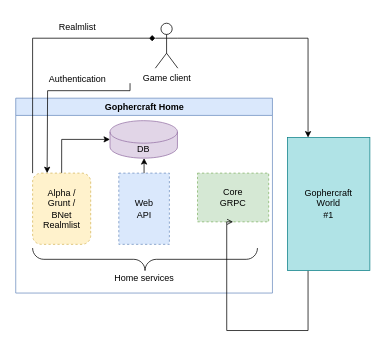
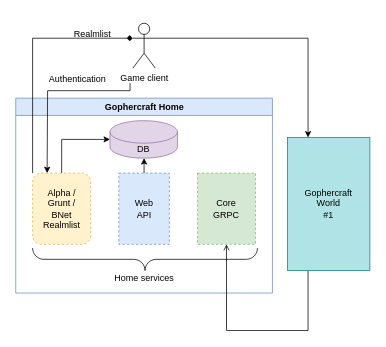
  <mxCell id="0" />
  <mxCell id="1" parent="0" />
  <mxCell id="2" style="edgeStyle=orthogonalEdgeStyle;rounded=0;orthogonalLoop=1;jettySize=auto;html=1;exitX=1;exitY=0.333;exitDx=0;exitDy=0;exitPerimeter=0;entryX=0.25;entryY=0;entryDx=0;entryDy=0;" parent="1" source="3" target="17" edge="1"><mxGeometry relative="1" as="geometry" /></mxCell>
- <mxCell id="3" value="&lt;div&gt;Game client&lt;/div&gt;&lt;div&gt;&lt;br&gt;&lt;/div&gt;" style="shape=umlActor;verticalLabelPosition=bottom;verticalAlign=top;html=1;outlineConnect=0;" parent="1" vertex="1"><mxGeometry x="206.75" y="30" width="30" height="60" as="geometry" /></mxCell>
+ <mxCell id="3" value="&lt;div&gt;Game client&lt;/div&gt;&lt;div&gt;&lt;br&gt;&lt;/div&gt;" style="shape=umlActor;verticalLabelPosition=bottom;verticalAlign=top;html=1;outlineConnect=0;" parent="1" vertex="1"><mxGeometry x="176.75" y="30" width="30" height="60" as="geometry" /></mxCell>
  <mxCell id="4" value="Gophercraft Home" style="swimlane;whiteSpace=wrap;html=1;fillColor=#dae8fc;strokeColor=#6c8ebf;" parent="1" vertex="1"><mxGeometry x="20.5" y="130" width="342.5" height="260" as="geometry" /></mxCell>
  <mxCell id="5" value="DB" style="shape=cylinder3;whiteSpace=wrap;html=1;boundedLbl=1;backgroundOutline=1;size=15;fillColor=#e1d5e7;strokeColor=#9673a6;" parent="4" vertex="1"><mxGeometry x="125.75" y="30" width="90" height="50" as="geometry" /></mxCell>
  <mxCell id="6" style="edgeStyle=orthogonalEdgeStyle;rounded=0;orthogonalLoop=1;jettySize=auto;html=1;exitX=0.5;exitY=0;exitDx=0;exitDy=0;entryX=0;entryY=0.5;entryDx=0;entryDy=0;entryPerimeter=0;" parent="4" source="11" target="5" edge="1"><mxGeometry relative="1" as="geometry" /></mxCell>
  <mxCell id="7" value="&lt;div&gt;Web&lt;/div&gt;&lt;div&gt;API&lt;br&gt;&lt;/div&gt;" style="rounded=0;whiteSpace=wrap;html=1;fillColor=#dae8fc;strokeColor=#6c8ebf;dashed=1;" parent="4" vertex="1"><mxGeometry x="137.5" y="100" width="67.5" height="95" as="geometry" /></mxCell>
- <mxCell id="8" value="&lt;div&gt;Core&lt;/div&gt;&lt;div&gt;GRPC&lt;br&gt;&lt;/div&gt;" style="rounded=0;whiteSpace=wrap;html=1;fillColor=#d5e8d4;strokeColor=#82b366;dashed=1;" parent="4" vertex="1"><mxGeometry x="242.5" y="100" width="95" height="65" as="geometry" /></mxCell>
+ <mxCell id="8" value="&lt;div&gt;Core&lt;/div&gt;&lt;div&gt;GRPC&lt;br&gt;&lt;/div&gt;" style="rounded=0;whiteSpace=wrap;html=1;fillColor=#d5e8d4;strokeColor=#82b366;dashed=1;" parent="4" vertex="1"><mxGeometry x="242.5" y="100" width="77.37" height="95" as="geometry" /></mxCell>
  <mxCell id="9" value="Home services" style="text;html=1;align=center;verticalAlign=middle;whiteSpace=wrap;rounded=0;" parent="4" vertex="1"><mxGeometry x="106.25" y="220" width="130" height="40" as="geometry" /></mxCell>
  <mxCell id="10" value="" style="endArrow=none;html=1;rounded=0;" parent="4" edge="1"><mxGeometry width="50" height="50" relative="1" as="geometry"><mxPoint x="152.5" y="-10" as="sourcePoint" /><mxPoint x="42.5" y="-10" as="targetPoint" /></mxGeometry></mxCell>
  <mxCell id="11" value="&lt;div&gt;Alpha /&lt;/div&gt;&lt;div&gt;Grunt /&lt;/div&gt;&lt;div&gt;BNet&lt;br&gt;&lt;/div&gt;&lt;div&gt;Realmlist&lt;/div&gt;" style="whiteSpace=wrap;html=1;fillColor=#fff2cc;strokeColor=#d6b656;dashed=1;rounded=1;" parent="4" vertex="1"><mxGeometry x="22.5" y="100" width="77.5" height="95" as="geometry" /></mxCell>
  <mxCell id="12" value="" style="endArrow=classic;html=1;rounded=0;" edge="1" parent="4"><mxGeometry width="50" height="50" relative="1" as="geometry"><mxPoint x="171.21" y="100" as="sourcePoint" /><mxPoint x="171.21" y="80" as="targetPoint" /></mxGeometry></mxCell>
  <mxCell id="13" value="" style="verticalLabelPosition=bottom;shadow=0;dashed=0;align=center;html=1;verticalAlign=top;strokeWidth=1;shape=mxgraph.mockup.markup.curlyBrace;whiteSpace=wrap;strokeColor=#000000;rotation=-180;" parent="1" vertex="1"><mxGeometry x="43" y="330" width="300" height="30" as="geometry" /></mxCell>
  <mxCell id="14" value="" style="endArrow=classic;html=1;rounded=0;entryX=0.25;entryY=0;entryDx=0;entryDy=0;" parent="1" target="11" edge="1"><mxGeometry width="50" height="50" relative="1" as="geometry"><mxPoint x="63" y="120" as="sourcePoint" /><mxPoint x="333" y="200" as="targetPoint" /></mxGeometry></mxCell>
  <mxCell id="15" value="" style="endArrow=none;html=1;rounded=0;" parent="1" edge="1"><mxGeometry width="50" height="50" relative="1" as="geometry"><mxPoint x="173" y="110" as="sourcePoint" /><mxPoint x="173" y="120" as="targetPoint" /></mxGeometry></mxCell>
  <mxCell id="16" style="edgeStyle=orthogonalEdgeStyle;rounded=0;orthogonalLoop=1;jettySize=auto;html=1;exitX=0.25;exitY=1;exitDx=0;exitDy=0;entryX=0.5;entryY=1;entryDx=0;entryDy=0;endArrow=open;" parent="1" source="17" target="8" edge="1"><mxGeometry relative="1" as="geometry"><Array as="points"><mxPoint x="411" y="440" /><mxPoint x="302" y="440" /></Array></mxGeometry></mxCell>
  <mxCell id="17" value="&lt;div&gt;Gophercraft&lt;/div&gt;&lt;div&gt;World&lt;/div&gt;&lt;div&gt;#1&lt;br&gt;&lt;/div&gt;" style="rounded=0;whiteSpace=wrap;html=1;fillColor=#b0e3e6;strokeColor=#0e8088;" parent="1" vertex="1"><mxGeometry x="383" y="182.5" width="110" height="177.5" as="geometry" /></mxCell>
  <mxCell id="18" style="edgeStyle=orthogonalEdgeStyle;rounded=0;orthogonalLoop=1;jettySize=auto;html=1;exitX=0.5;exitY=1;exitDx=0;exitDy=0;" parent="1" source="17" target="17" edge="1"><mxGeometry relative="1" as="geometry" /></mxCell>
  <mxCell id="19" style="edgeStyle=orthogonalEdgeStyle;rounded=0;orthogonalLoop=1;jettySize=auto;html=1;exitX=0;exitY=0;exitDx=0;exitDy=0;entryX=0;entryY=0.333;entryDx=0;entryDy=0;entryPerimeter=0;endArrow=diamond;" parent="1" source="11" target="3" edge="1"><mxGeometry relative="1" as="geometry" /></mxCell>
  <mxCell id="20" style="edgeStyle=orthogonalEdgeStyle;rounded=0;orthogonalLoop=1;jettySize=auto;html=1;exitX=0.5;exitY=1;exitDx=0;exitDy=0;" parent="1" source="17" target="17" edge="1"><mxGeometry relative="1" as="geometry" /></mxCell>
- <mxCell id="21" value="Realmlist" style="text;html=1;align=center;verticalAlign=middle;whiteSpace=wrap;rounded=0;" parent="1" vertex="1"><mxGeometry x="73" y="20" width="60" height="30" as="geometry" /></mxCell>
+ <mxCell id="21" value="Realmlist" style="text;html=1;align=center;verticalAlign=middle;whiteSpace=wrap;rounded=0;" parent="1" vertex="1"><mxGeometry x="93" y="30" width="60" height="30" as="geometry" /></mxCell>
  <mxCell id="22" value="Authentication" style="text;html=1;align=center;verticalAlign=middle;whiteSpace=wrap;rounded=0;" parent="1" vertex="1"><mxGeometry x="73" y="90" width="60" height="30" as="geometry" /></mxCell>
